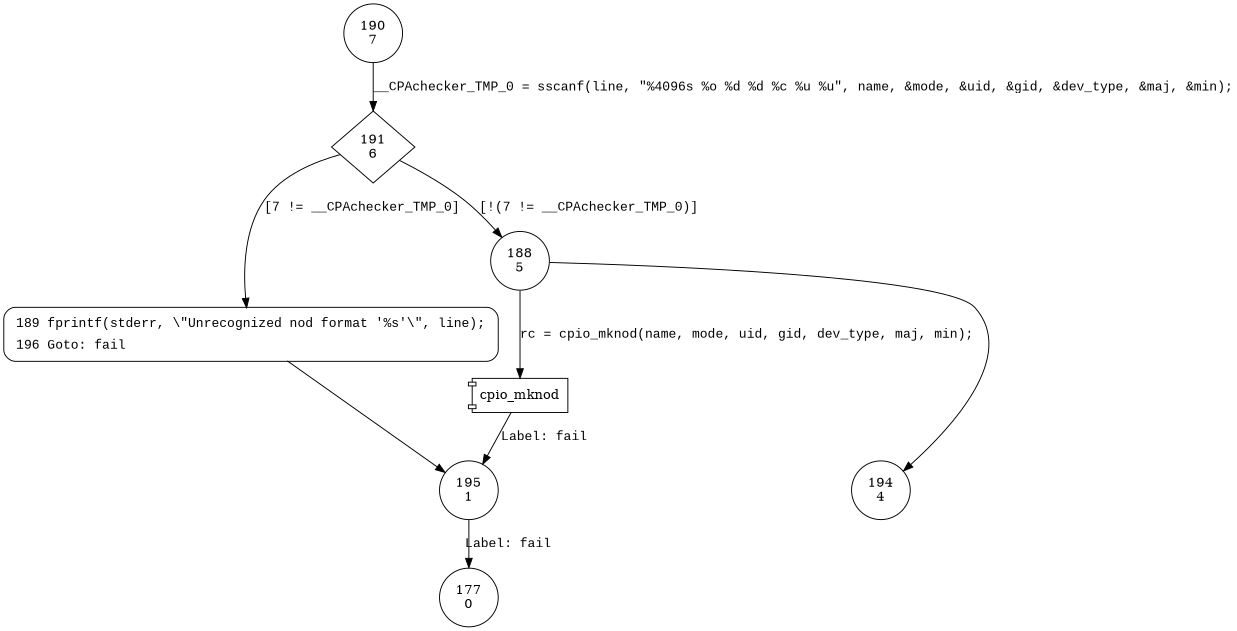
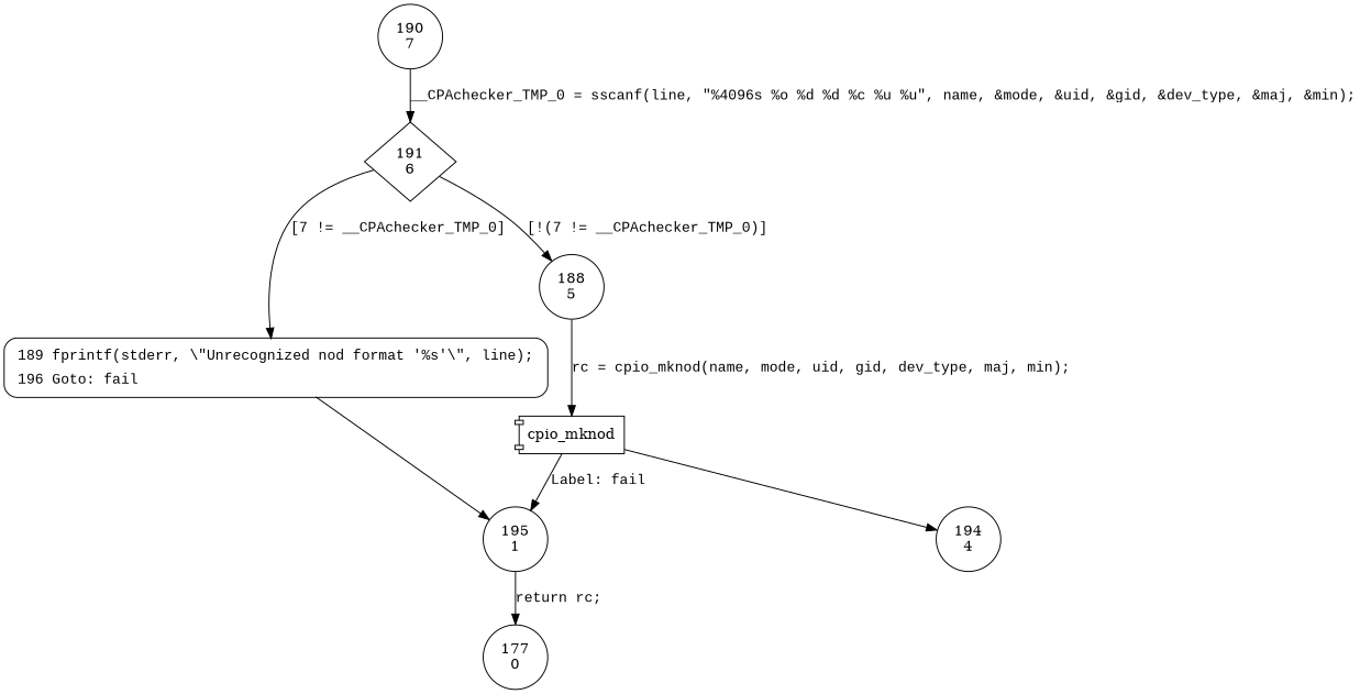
  digraph {
    node [shape=circle]
    edge [fontname="Courier New"]
    n1 [label="190\n7"]
    n2 [label="191\n6" shape=diamond]
    n3 [fillcolor=white fontname="Courier New" label=<<table border="0" cellborder="0" cellpadding="3" bgcolor="white"><tr><td align="right">189</td><td align="left">fprintf(stderr, \"Unrecognized nod format '%s'\", line);</td></tr><tr><td align="right">196</td><td align="left">Goto: fail</td></tr></table>> penwidth=1 shape=Mrecord style="filled,bold"]
    n4 [label="188\n5"]
    n5 [label="195\n1"]
    n6 [label=cpio_mknod shape=component]
    n7 [label="177\n0"]
    n8 [label="194\n4"]
    n1 -> n2 [label="__CPAchecker_TMP_0 = sscanf(line, \"%4096s %o %d %d %c %u %u\", name, &mode, &uid, &gid, &dev_type, &maj, &min);"]
    n2 -> n3 [label="[7 != __CPAchecker_TMP_0]"]
    n2 -> n4 [label="[!(7 != __CPAchecker_TMP_0)]"]
    n3 -> n5 [fontname=""]
    n4 -> n6 [label="rc = cpio_mknod(name, mode, uid, gid, dev_type, maj, min);"]
-   n5 -> n7 [label="Label: fail"]
+   n5 -> n7 [label="return rc;"]
    n6 -> n5 [label="Label: fail"]
-   n4 -> n8
+   n6 -> n8
  }
